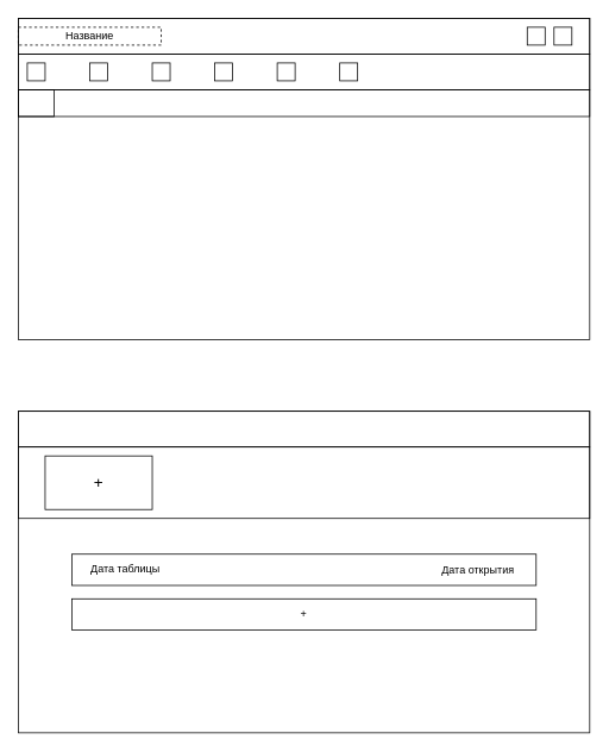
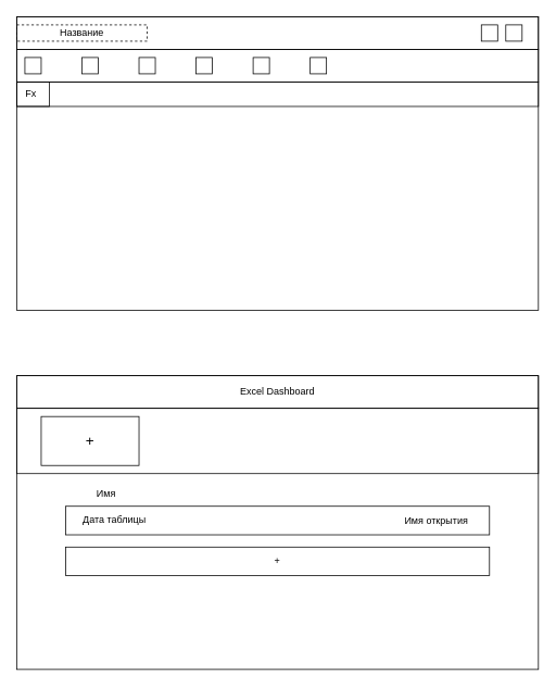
  <mxCell id="0" />
  <mxCell id="1" parent="0" />
  <mxCell id="2" value="" style="rounded=0;whiteSpace=wrap;html=1;fillColor=none;" parent="1" vertex="1"><mxGeometry x="20" y="20" width="640" height="360" as="geometry" /></mxCell>
  <mxCell id="3" value="" style="rounded=0;whiteSpace=wrap;html=1;fillColor=none;" parent="1" vertex="1"><mxGeometry x="20" y="20" width="640" height="40" as="geometry" /></mxCell>
  <mxCell id="4" value="" style="rounded=0;whiteSpace=wrap;html=1;fillColor=none;" parent="1" vertex="1"><mxGeometry x="620" y="30" width="20" height="20" as="geometry" /></mxCell>
  <mxCell id="5" value="" style="rounded=0;whiteSpace=wrap;html=1;fillColor=none;" parent="1" vertex="1"><mxGeometry x="590" y="30" width="20" height="20" as="geometry" /></mxCell>
  <mxCell id="6" value="" style="rounded=0;whiteSpace=wrap;html=1;fillColor=none;" parent="1" vertex="1"><mxGeometry x="20" y="60" width="640" height="40" as="geometry" /></mxCell>
  <mxCell id="7" value="Название" style="rounded=0;whiteSpace=wrap;html=1;fillColor=none;dashed=1;" parent="1" vertex="1"><mxGeometry x="20" y="30" width="160" height="20" as="geometry" /></mxCell>
  <mxCell id="8" value="" style="rounded=0;whiteSpace=wrap;html=1;fillColor=none;" parent="1" vertex="1"><mxGeometry x="30" y="70" width="20" height="20" as="geometry" /></mxCell>
  <mxCell id="9" value="" style="rounded=0;whiteSpace=wrap;html=1;fillColor=none;" parent="1" vertex="1"><mxGeometry x="100" y="70" width="20" height="20" as="geometry" /></mxCell>
  <mxCell id="10" value="" style="rounded=0;whiteSpace=wrap;html=1;fillColor=none;" parent="1" vertex="1"><mxGeometry x="170" y="70" width="20" height="20" as="geometry" /></mxCell>
  <mxCell id="11" value="" style="rounded=0;whiteSpace=wrap;html=1;fillColor=none;" parent="1" vertex="1"><mxGeometry x="240" y="70" width="20" height="20" as="geometry" /></mxCell>
  <mxCell id="12" value="" style="rounded=0;whiteSpace=wrap;html=1;fillColor=none;" parent="1" vertex="1"><mxGeometry x="310" y="70" width="20" height="20" as="geometry" /></mxCell>
  <mxCell id="13" value="" style="rounded=0;whiteSpace=wrap;html=1;fillColor=none;" parent="1" vertex="1"><mxGeometry x="380" y="70" width="20" height="20" as="geometry" /></mxCell>
  <mxCell id="14" value="" style="rounded=0;whiteSpace=wrap;html=1;fillColor=none;" parent="1" vertex="1"><mxGeometry x="20" y="100" width="640" height="30" as="geometry" /></mxCell>
  <mxCell id="15" value="" style="rounded=0;whiteSpace=wrap;html=1;fillColor=none;" parent="1" vertex="1"><mxGeometry x="20" y="100" width="40" height="30" as="geometry" /></mxCell>
+ <mxCell id="16" value="Fx" style="text;html=1;strokeColor=none;fillColor=none;align=center;verticalAlign=middle;whiteSpace=wrap;rounded=0;" parent="1" vertex="1"><mxGeometry x="25" y="105" width="25" height="20" as="geometry" /></mxCell>
  <mxCell id="17" style="edgeStyle=orthogonalEdgeStyle;rounded=0;orthogonalLoop=1;jettySize=auto;html=1;exitX=0.5;exitY=1;exitDx=0;exitDy=0;" parent="1" source="14" target="14" edge="1"><mxGeometry relative="1" as="geometry" /></mxCell>
  <mxCell id="18" style="edgeStyle=orthogonalEdgeStyle;rounded=0;orthogonalLoop=1;jettySize=auto;html=1;exitX=0.5;exitY=1;exitDx=0;exitDy=0;" parent="1" source="14" target="14" edge="1"><mxGeometry relative="1" as="geometry" /></mxCell>
  <mxCell id="19" value="" style="rounded=0;whiteSpace=wrap;html=1;fillColor=none;" parent="1" vertex="1"><mxGeometry x="20" y="460" width="640" height="360" as="geometry" /></mxCell>
  <mxCell id="20" value="" style="rounded=0;whiteSpace=wrap;html=1;fillColor=none;" parent="1" vertex="1"><mxGeometry x="20" y="460" width="640" height="40" as="geometry" /></mxCell>
+ <mxCell id="21" value="Excel Dashboard" style="text;html=1;strokeColor=none;fillColor=none;align=center;verticalAlign=middle;whiteSpace=wrap;rounded=0;" parent="1" vertex="1"><mxGeometry x="255" y="465" width="170" height="30" as="geometry" /></mxCell>
  <mxCell id="22" value="" style="rounded=0;whiteSpace=wrap;html=1;fillColor=none;" parent="1" vertex="1"><mxGeometry x="20" y="500" width="640" height="80" as="geometry" /></mxCell>
  <mxCell id="23" value="" style="rounded=0;whiteSpace=wrap;html=1;fillColor=none;" parent="1" vertex="1"><mxGeometry x="50" y="510" width="120" height="60" as="geometry" /></mxCell>
  <mxCell id="24" value="&lt;font style=&quot;font-size: 18px&quot;&gt;+&lt;/font&gt;" style="text;html=1;strokeColor=none;fillColor=none;align=center;verticalAlign=middle;whiteSpace=wrap;rounded=0;" parent="1" vertex="1"><mxGeometry x="80" y="525" width="60" height="30" as="geometry" /></mxCell>
  <mxCell id="25" value="" style="rounded=0;whiteSpace=wrap;html=1;fontSize=18;fillColor=none;" parent="1" vertex="1"><mxGeometry x="80" y="620" width="520" height="35" as="geometry" /></mxCell>
  <mxCell id="26" value="&lt;span style=&quot;font-size: 12px&quot;&gt;Дата таблицы&lt;/span&gt;" style="text;html=1;strokeColor=none;fillColor=none;align=center;verticalAlign=middle;whiteSpace=wrap;rounded=0;fontSize=18;" parent="1" vertex="1"><mxGeometry x="80" y="620" width="120" height="30" as="geometry" /></mxCell>
- <mxCell id="27" value="Дата открытия" style="text;html=1;strokeColor=none;fillColor=none;align=center;verticalAlign=middle;whiteSpace=wrap;rounded=0;fontSize=12;" parent="1" vertex="1"><mxGeometry x="490" y="622.5" width="90" height="30" as="geometry" /></mxCell>
+ <mxCell id="27" value="Имя открытия" style="text;html=1;strokeColor=none;fillColor=none;align=center;verticalAlign=middle;whiteSpace=wrap;rounded=0;fontSize=12;" parent="1" vertex="1"><mxGeometry x="490" y="622.5" width="90" height="30" as="geometry" /></mxCell>
+ <mxCell id="28" value="Имя" style="text;html=1;strokeColor=none;fillColor=none;align=center;verticalAlign=middle;whiteSpace=wrap;rounded=0;fontSize=12;" parent="1" vertex="1"><mxGeometry x="100" y="590" width="60" height="30" as="geometry" /></mxCell>
  <mxCell id="29" value="" style="rounded=0;whiteSpace=wrap;html=1;fontSize=18;fillColor=none;" parent="1" vertex="1"><mxGeometry x="80" y="670" width="520" height="35" as="geometry" /></mxCell>
  <mxCell id="30" value="+" style="text;html=1;strokeColor=none;fillColor=none;align=center;verticalAlign=middle;whiteSpace=wrap;rounded=0;fontSize=12;" parent="1" vertex="1"><mxGeometry x="305" y="672.5" width="70" height="30" as="geometry" /></mxCell>
